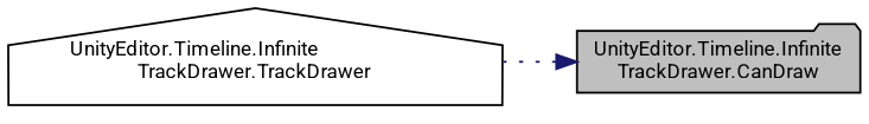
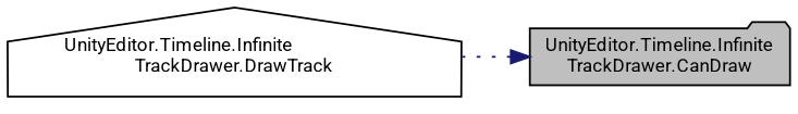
  digraph {
    rankdir=RL
    fontname=Roboto
    node [color=black fontname=Roboto fontsize=10 style=filled]
    n1 [fillcolor=grey75 fontcolor=black height=0.2 label="UnityEditor.Timeline.Infinite\lTrackDrawer.CanDraw" shape=folder width=0.4]
-   n2 [fillcolor=white height=0.2 label="UnityEditor.Timeline.Infinite\lTrackDrawer.TrackDrawer" shape=house width=0.4]
+   n2 [fillcolor=white height=0.2 label="UnityEditor.Timeline.Infinite\lTrackDrawer.DrawTrack" shape=house width=0.4]
    n1 -> n2 [color=midnightblue dir=back fontname=Roboto fontsize=10 labelfontname=Helvetica labelfontsize=10 style=dotted]
  }
